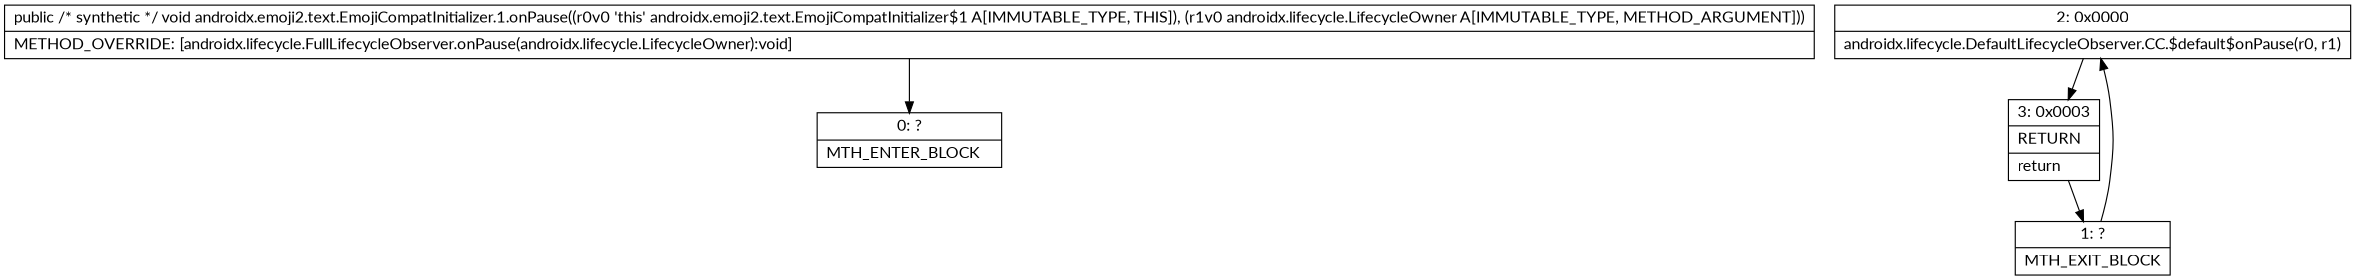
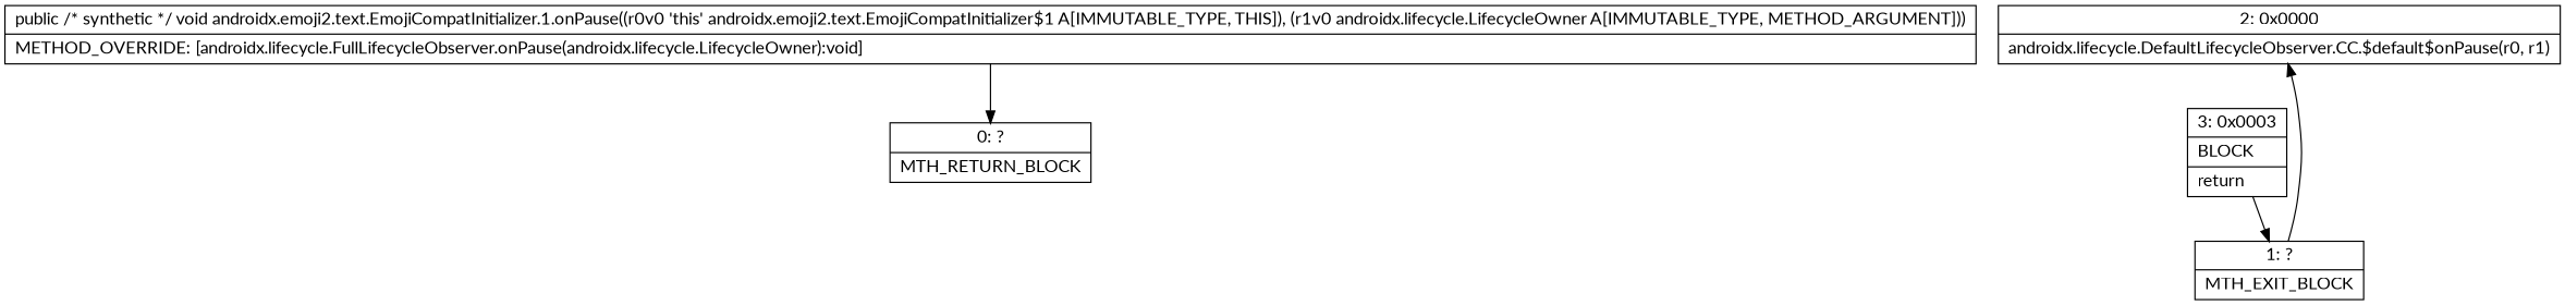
  digraph {
    fontname=Lato
    node [fontname=Lato shape=record]
    edge [fontname=Lato]
-   n1 [label="{0\:\ ?|MTH_ENTER_BLOCK\l}"]
+   n1 [label="{0\:\ ?|MTH_RETURN_BLOCK\l}"]
    n2 [label="{2\:\ 0x0000|androidx.lifecycle.DefaultLifecycleObserver.CC.$default$onPause(r0, r1)\l}"]
-   n3 [label="{3\:\ 0x0003|RETURN\l|return\l}"]
+   n3 [label="{3\:\ 0x0003|BLOCK\l|return\l}"]
    n4 [label="{1\:\ ?|MTH_EXIT_BLOCK\l}"]
    n5 [label="{public \/* synthetic *\/ void androidx.emoji2.text.EmojiCompatInitializer.1.onPause((r0v0 'this' androidx.emoji2.text.EmojiCompatInitializer$1 A[IMMUTABLE_TYPE, THIS]), (r1v0 androidx.lifecycle.LifecycleOwner A[IMMUTABLE_TYPE, METHOD_ARGUMENT]))  | METHOD_OVERRIDE: [androidx.lifecycle.FullLifecycleObserver.onPause(androidx.lifecycle.LifecycleOwner):void]\l}"]
-   n2 -> n3
    n3 -> n4
    n4 -> n2
    n5 -> n1
  }
